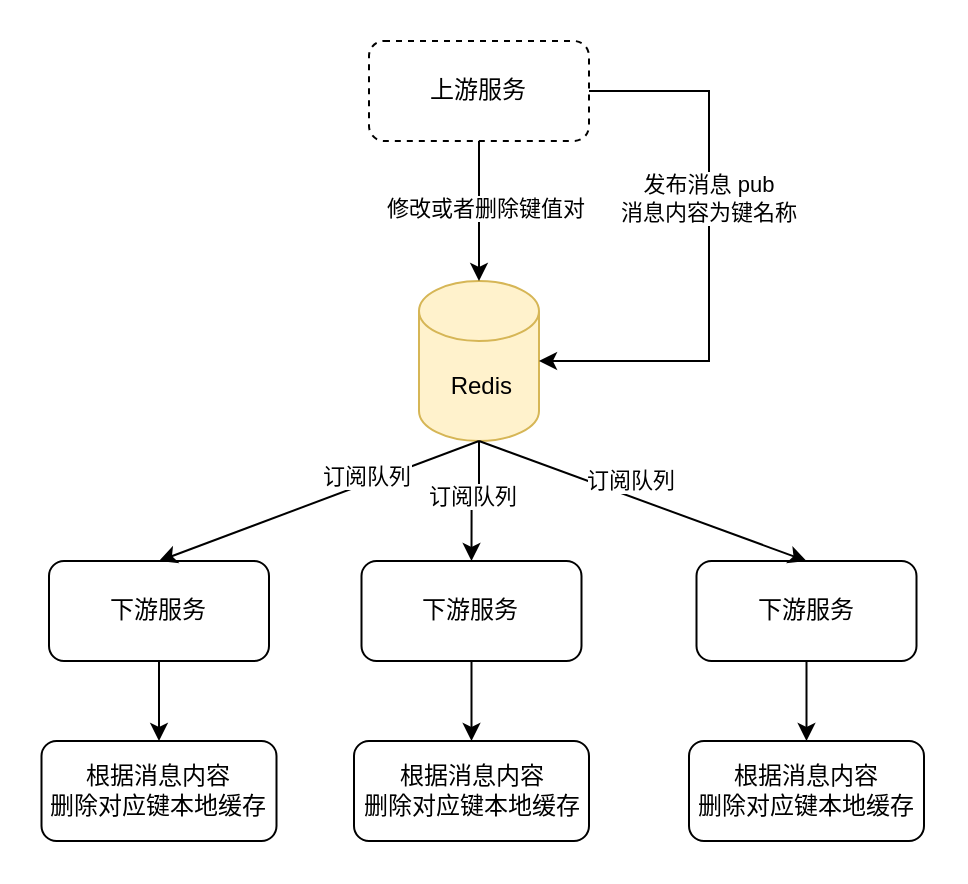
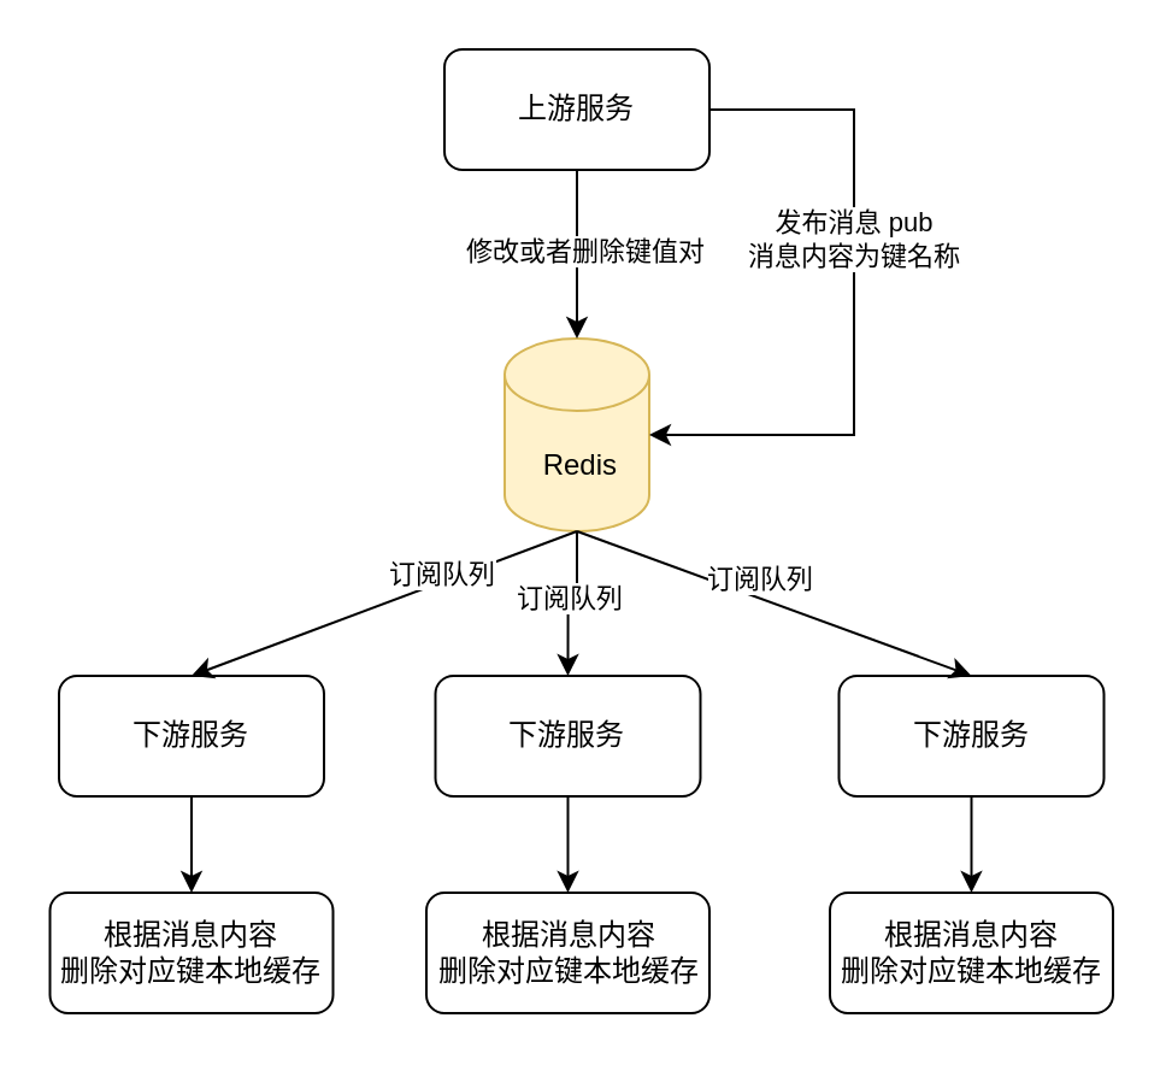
  <mxCell id="0" />
  <mxCell id="1" parent="0" />
- <mxCell id="2" value="上游服务" style="rounded=1;whiteSpace=wrap;html=1;dashed=1;" vertex="1" parent="1"><mxGeometry x="184" y="20" width="110" height="50" as="geometry" /></mxCell>
+ <mxCell id="2" value="上游服务" style="rounded=1;whiteSpace=wrap;html=1;" vertex="1" parent="1"><mxGeometry x="184" y="20" width="110" height="50" as="geometry" /></mxCell>
  <mxCell id="3" style="edgeStyle=orthogonalEdgeStyle;rounded=0;orthogonalLoop=1;jettySize=auto;html=1;entryX=0.5;entryY=0;entryDx=0;entryDy=0;" edge="1" parent="1" source="4" target="14"><mxGeometry relative="1" as="geometry" /></mxCell>
  <mxCell id="4" value="&amp;nbsp;Redis" style="shape=cylinder3;whiteSpace=wrap;html=1;boundedLbl=1;backgroundOutline=1;size=15;fillColor=#fff2cc;strokeColor=#d6b656;" vertex="1" parent="1"><mxGeometry x="209" y="140" width="60" height="80" as="geometry" /></mxCell>
  <mxCell id="5" value="" style="endArrow=classic;html=1;rounded=0;exitX=0.5;exitY=1;exitDx=0;exitDy=0;entryX=0.5;entryY=0;entryDx=0;entryDy=0;entryPerimeter=0;" edge="1" parent="1" source="2" target="4"><mxGeometry width="50" height="50" relative="1" as="geometry"><mxPoint x="14" y="190" as="sourcePoint" /><mxPoint x="64" y="140" as="targetPoint" /></mxGeometry></mxCell>
  <mxCell id="6" value="&amp;nbsp;修改或者删除键值对" style="edgeLabel;html=1;align=center;verticalAlign=middle;resizable=0;points=[];" vertex="1" connectable="0" parent="5"><mxGeometry x="-0.057" y="1" relative="1" as="geometry"><mxPoint as="offset" /></mxGeometry></mxCell>
  <mxCell id="7" value="" style="endArrow=classic;html=1;rounded=0;exitX=1;exitY=0.5;exitDx=0;exitDy=0;entryX=1;entryY=0.5;entryDx=0;entryDy=0;entryPerimeter=0;" edge="1" parent="1" source="2" target="4"><mxGeometry width="50" height="50" relative="1" as="geometry"><mxPoint x="504" y="60" as="sourcePoint" /><mxPoint x="554" y="10" as="targetPoint" /><Array as="points"><mxPoint x="354" y="45" /><mxPoint x="354" y="110" /><mxPoint x="354" y="180" /></Array></mxGeometry></mxCell>
  <mxCell id="8" value="发布消息 pub&lt;div&gt;消息内容为键名称&lt;/div&gt;" style="edgeLabel;html=1;align=center;verticalAlign=middle;resizable=0;points=[];" vertex="1" connectable="0" parent="7"><mxGeometry x="-0.193" y="-1" relative="1" as="geometry"><mxPoint as="offset" /></mxGeometry></mxCell>
  <mxCell id="9" value="下游服务" style="rounded=1;whiteSpace=wrap;html=1;" vertex="1" parent="1"><mxGeometry x="24" y="280" width="110" height="50" as="geometry" /></mxCell>
  <mxCell id="10" value="" style="endArrow=classic;html=1;rounded=0;exitX=0.5;exitY=1;exitDx=0;exitDy=0;entryX=0.5;entryY=0;entryDx=0;entryDy=0;" edge="1" parent="1" source="9" target="11"><mxGeometry width="50" height="50" relative="1" as="geometry"><mxPoint x="114" y="420" as="sourcePoint" /><mxPoint x="79" y="370" as="targetPoint" /></mxGeometry></mxCell>
  <mxCell id="11" value="&lt;div&gt;根据消息内容&lt;/div&gt;删除对应键本地缓存" style="rounded=1;whiteSpace=wrap;html=1;" vertex="1" parent="1"><mxGeometry x="20.25" y="370" width="117.5" height="50" as="geometry" /></mxCell>
  <mxCell id="12" value="" style="endArrow=classic;html=1;rounded=0;exitX=0.5;exitY=1;exitDx=0;exitDy=0;exitPerimeter=0;entryX=0.5;entryY=0;entryDx=0;entryDy=0;" edge="1" parent="1" source="4" target="9"><mxGeometry width="50" height="50" relative="1" as="geometry"><mxPoint x="94" y="260" as="sourcePoint" /><mxPoint x="144" y="210" as="targetPoint" /></mxGeometry></mxCell>
  <mxCell id="13" value="订阅队列" style="edgeLabel;html=1;align=center;verticalAlign=middle;resizable=0;points=[];" vertex="1" connectable="0" parent="12"><mxGeometry x="-0.312" y="-3" relative="1" as="geometry"><mxPoint as="offset" /></mxGeometry></mxCell>
  <mxCell id="14" value="下游服务" style="rounded=1;whiteSpace=wrap;html=1;" vertex="1" parent="1"><mxGeometry x="180.25" y="280" width="110" height="50" as="geometry" /></mxCell>
  <mxCell id="15" value="" style="endArrow=classic;html=1;rounded=0;exitX=0.5;exitY=1;exitDx=0;exitDy=0;entryX=0.5;entryY=0;entryDx=0;entryDy=0;" edge="1" parent="1" source="14" target="16"><mxGeometry width="50" height="50" relative="1" as="geometry"><mxPoint x="270.25" y="420" as="sourcePoint" /><mxPoint x="235.25" y="370" as="targetPoint" /></mxGeometry></mxCell>
  <mxCell id="16" value="&lt;div&gt;根据消息内容&lt;/div&gt;删除对应键本地缓存" style="rounded=1;whiteSpace=wrap;html=1;" vertex="1" parent="1"><mxGeometry x="176.5" y="370" width="117.5" height="50" as="geometry" /></mxCell>
  <mxCell id="17" value="下游服务" style="rounded=1;whiteSpace=wrap;html=1;" vertex="1" parent="1"><mxGeometry x="347.75" y="280" width="110" height="50" as="geometry" /></mxCell>
  <mxCell id="18" value="" style="endArrow=classic;html=1;rounded=0;exitX=0.5;exitY=1;exitDx=0;exitDy=0;entryX=0.5;entryY=0;entryDx=0;entryDy=0;" edge="1" parent="1" source="17" target="19"><mxGeometry width="50" height="50" relative="1" as="geometry"><mxPoint x="437.75" y="420" as="sourcePoint" /><mxPoint x="402.75" y="370" as="targetPoint" /></mxGeometry></mxCell>
  <mxCell id="19" value="&lt;div&gt;根据消息内容&lt;/div&gt;删除对应键本地缓存" style="rounded=1;whiteSpace=wrap;html=1;" vertex="1" parent="1"><mxGeometry x="344" y="370" width="117.5" height="50" as="geometry" /></mxCell>
  <mxCell id="20" value="" style="endArrow=classic;html=1;rounded=0;entryX=0.5;entryY=0;entryDx=0;entryDy=0;exitX=0.5;exitY=1;exitDx=0;exitDy=0;exitPerimeter=0;" edge="1" parent="1" source="4" target="17"><mxGeometry width="50" height="50" relative="1" as="geometry"><mxPoint x="354" y="280" as="sourcePoint" /><mxPoint x="404" y="230" as="targetPoint" /></mxGeometry></mxCell>
  <mxCell id="21" value="订阅队列" style="edgeLabel;html=1;align=center;verticalAlign=middle;resizable=0;points=[];" vertex="1" connectable="0" parent="1"><mxGeometry x="235.253" y="247.907" as="geometry" /></mxCell>
  <mxCell id="22" value="订阅队列" style="edgeLabel;html=1;align=center;verticalAlign=middle;resizable=0;points=[];" vertex="1" connectable="0" parent="1"><mxGeometry x="314.003" y="239.997" as="geometry" /></mxCell>
